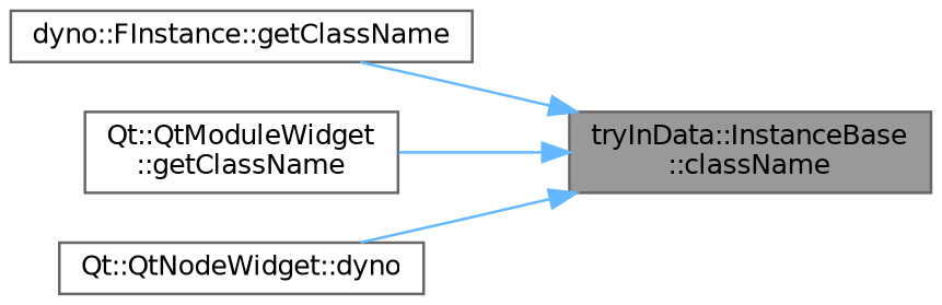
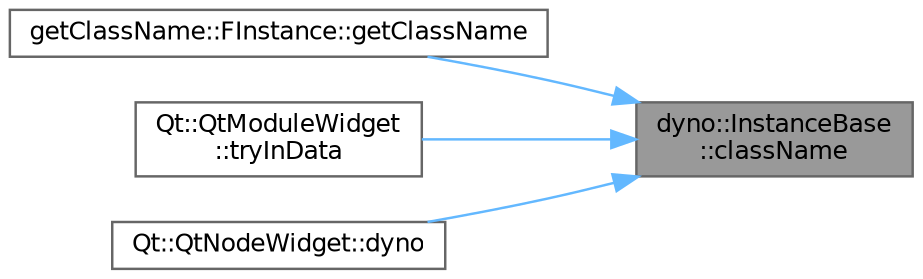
  digraph {
    rankdir=RL
    node [color=grey40 fillcolor=white fontname=Helvetica fontsize=10 shape=box style=filled]
    edge [color=steelblue1 dir=back fontname=Helvetica fontsize=10 labelfontname=Helvetica labelfontsize=10 style=solid]
-   n1 [color=gray40 fillcolor=grey60 fontcolor=black height=0.2 label="tryInData::InstanceBase\l::className" width=0.4]
-   n2 [height=0.2 label="dyno::FInstance::getClassName" width=0.4]
-   n3 [height=0.2 label="Qt::QtModuleWidget\l::getClassName" width=0.4]
+   n1 [color=gray40 fillcolor=grey60 fontcolor=black height=0.2 label="dyno::InstanceBase\l::className" width=0.4]
+   n2 [height=0.2 label="getClassName::FInstance::getClassName" width=0.4]
+   n3 [height=0.2 label="Qt::QtModuleWidget\l::tryInData" width=0.4]
    n4 [height=0.2 label="Qt::QtNodeWidget::dyno" width=0.4]
    n1 -> n2
    n1 -> n3
    n1 -> n4
  }
